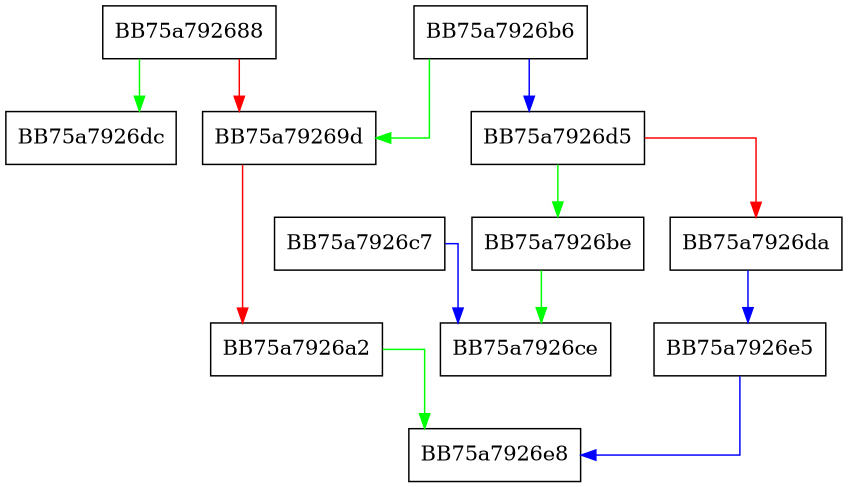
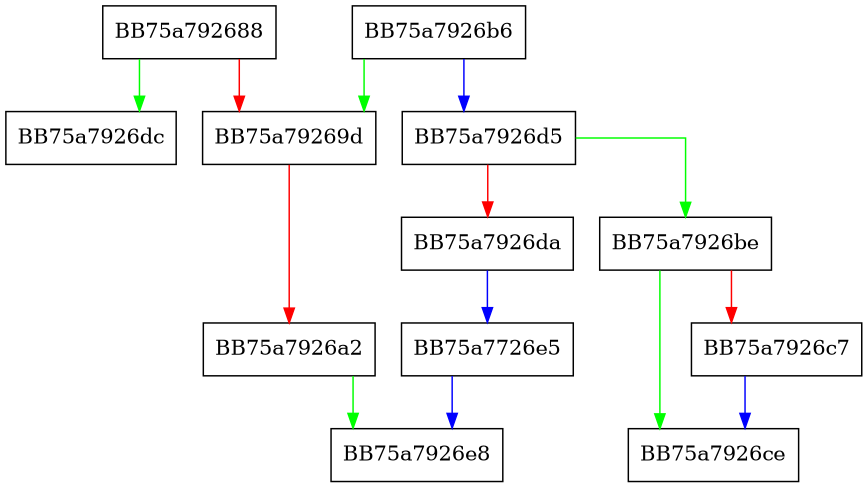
  digraph {
    splines=ortho
    node [shape=box]
    edge [color=green]
    BB75a792688
    BB75a7926dc
    BB75a79269d
    BB75a7926a2
-   BB75a7926e5
+   BB75a7926e5 [label=BB75a7726e5]
    BB75a7926e8
    BB75a7926b6
    BB75a7926d5
    BB75a7926be
    BB75a7926da
    BB75a7926ce
    BB75a7926c7
    BB75a792688 -> BB75a7926dc
    BB75a792688 -> BB75a79269d [color=red]
    BB75a79269d -> BB75a7926a2 [color=red]
    BB75a7926a2 -> BB75a7926e8
    BB75a7926e5 -> BB75a7926e8 [color=blue]
    BB75a7926b6 -> BB75a79269d
    BB75a7926b6 -> BB75a7926d5 [color=blue]
    BB75a7926d5 -> BB75a7926be
    BB75a7926d5 -> BB75a7926da [color=red]
    BB75a7926be -> BB75a7926ce
+   BB75a7926be -> BB75a7926c7 [color=red]
    BB75a7926da -> BB75a7926e5 [color=blue]
    BB75a7926c7 -> BB75a7926ce [color=blue]
  }
